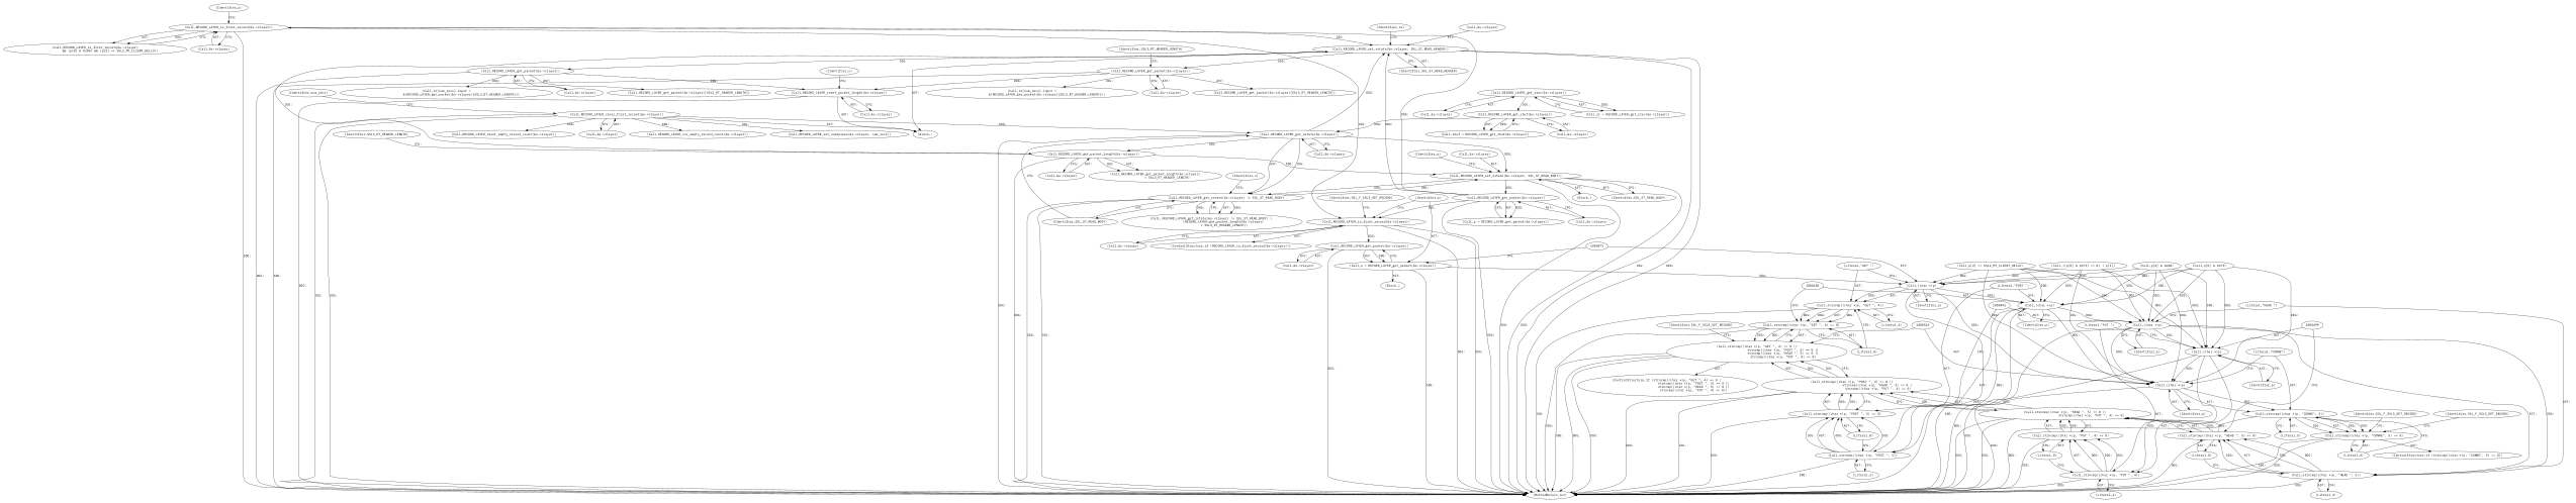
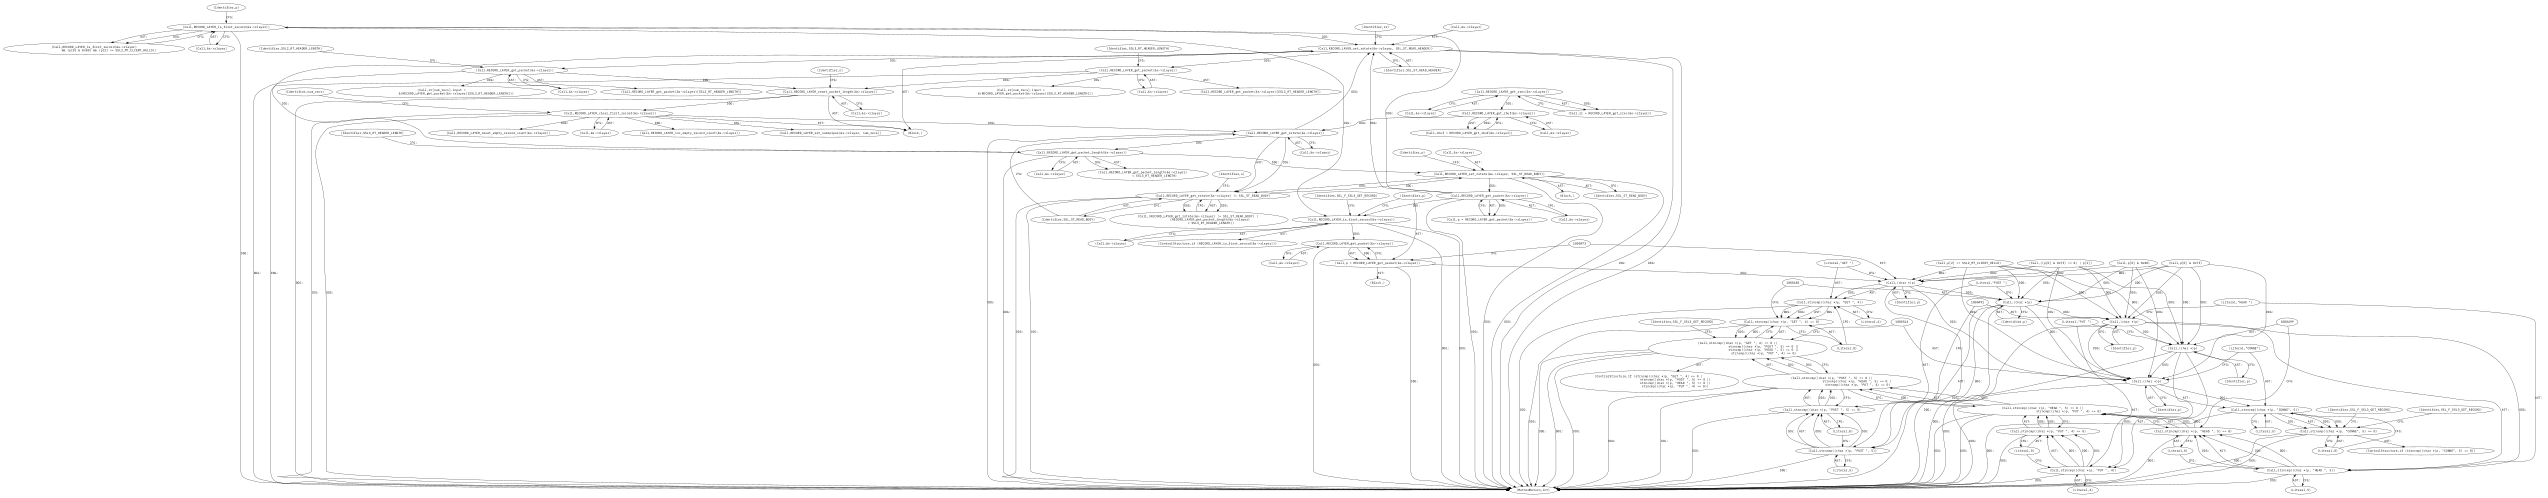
  digraph {
    fontname="IBM Plex Mono"
    node [fontname="IBM Plex Mono"]
    edge [fontname="IBM Plex Mono"]
    n1 [label="(Call,RECORD_LAYER_get_packet(&s->rlayer))"]
    n2 [label="(Call,p = RECORD_LAYER_get_packet(&s->rlayer))"]
    n3 [label="(MethodReturn,int)"]
    n4 [label="(Call,&s->rlayer)"]
    n5 [label="(Call,(char *)p)"]
    n6 [label="(Block,)"]
    n7 [label="(Call,RECORD_LAYER_is_first_record(&s->rlayer))"]
    n8 [label="(Call,&s->rlayer)"]
    n9 [label="(ControlStructure,if (RECORD_LAYER_is_first_record(&s->rlayer)))"]
    n10 [label="(Call,RECORD_LAYER_is_first_record(&s->rlayer))"]
    n11 [label="(Call,RECORD_LAYER_set_rstate(&s->rlayer, SSL_ST_READ_HEADER))"]
    n12 [label="(Call,RECORD_LAYER_is_first_record(&s->rlayer)\n                && (p[0] & 0x80) && (p[2] == SSL2_MT_CLIENT_HELLO))"]
    n13 [label="(Call,&s->rlayer)"]
    n14 [label="(Block,)"]
    n15 [label="(Call,RECORD_LAYER_get_packet(&s->rlayer))"]
    n16 [label="(Call,RECORD_LAYER_get_packet(&s->rlayer))"]
    n17 [label="(Identifier,SSL_ST_HEAD_HEADER)"]
    n18 [label="(Call,RECORD_LAYER_get_packet(&s->rlayer))"]
    n19 [label="(Call,p = RECORD_LAYER_get_packet(&s->rlayer))"]
    n20 [label="(Call,&s->rlayer)"]
    n21 [label="(Call,RECORD_LAYER_set_rstate(&s->rlayer, SSL_ST_READ_BODY))"]
    n22 [label="(Call,RECORD_LAYER_get_rstate(&s->rlayer) != SSL_ST_READ_BODY)"]
    n23 [label="(Block,)"]
    n24 [label="(Identifier,SSL_ST_READ_BODY)"]
    n25 [label="(Call,(RECORD_LAYER_get_rstate(&s->rlayer) != SSL_ST_READ_BODY) ||\n            (RECORD_LAYER_get_packet_length(&s->rlayer)\n             < SSL3_RT_HEADER_LENGTH))"]
    n26 [label="(Identifier,SSL_ST_READ_BODY)"]
    n27 [label="(Call,RECORD_LAYER_get_rstate(&s->rlayer))"]
    n28 [label="(Call,RECORD_LAYER_get_packet_length(&s->rlayer))"]
    n29 [label="(Call,&s->rlayer)"]
    n30 [label="(Call,RECORD_LAYER_get_packet_length(&s->rlayer)\n             < SSL3_RT_HEADER_LENGTH)"]
    n31 [label="(Call,&s->rlayer)"]
    n32 [label="(Call,RECORD_LAYER_clear_first_record(&s->rlayer))"]
    n33 [label="(Call,RECORD_LAYER_inc_empty_record_count(&s->rlayer))"]
    n34 [label="(Call,RECORD_LAYER_set_numrpipes(&s->rlayer, num_recs))"]
    n35 [label="(Call,RECORD_LAYER_reset_empty_record_count(&s->rlayer))"]
    n36 [label="(Call,&s->rlayer)"]
    n37 [label="(Call,RECORD_LAYER_reset_packet_length(&s->rlayer))"]
    n38 [label="(Call,&s->rlayer)"]
    n39 [label="(Call,RECORD_LAYER_get_packet(&s->rlayer)[SSL3_RT_HEADER_LENGTH])"]
    n40 [label="(Call,rr[num_recs].input =\n                &(RECORD_LAYER_get_packet(&s->rlayer)[SSL3_RT_HEADER_LENGTH]))"]
    n41 [label="(Call,&s->rlayer)"]
    n42 [label="(Call,&s->rlayer)"]
    n43 [label="(Call,RECORD_LAYER_get_packet(&s->rlayer)[SSL2_RT_HEADER_LENGTH])"]
    n44 [label="(Call,rr[num_recs].input =\n                &(RECORD_LAYER_get_packet(&s->rlayer)[SSL2_RT_HEADER_LENGTH]))"]
    n45 [label="(Call,RECORD_LAYER_get_rbuf(&s->rlayer))"]
    n46 [label="(Call,&s->rlayer)"]
    n47 [label="(Call,rbuf = RECORD_LAYER_get_rbuf(&s->rlayer))"]
    n48 [label="(Call,RECORD_LAYER_get_rrec(&s->rlayer))"]
    n49 [label="(Call,rr = RECORD_LAYER_get_rrec(&s->rlayer))"]
    n50 [label="(Call,&s->rlayer)"]
    n51 [label="(Call,strncmp((char *)p, \"GET \", 4))"]
    n52 [label="(Call,(char *)p)"]
    n53 [label="(Call,(char *)p)"]
    n54 [label="(Identifier,p)"]
    n55 [label="(Call,strncmp((char *)p, \"GET \", 4) == 0)"]
    n56 [label="(Literal,4)"]
    n57 [label="(Call,strncmp((char *)p, \"POST \", 5))"]
    n58 [label="(Call,(char *)p)"]
    n59 [label="(Identifier,p)"]
    n60 [label="(Call,strncmp((char *)p, \"CONNE\", 5))"]
    n61 [label="(Identifier,p)"]
    n62 [label="(Call,strncmp((char *)p, \"GET \", 4) == 0 ||\n                            strncmp((char *)p, \"POST \", 5) == 0 ||\n                            strncmp((char *)p, \"HEAD \", 5) == 0 ||\n                            strncmp((char *)p, \"PUT \", 4) == 0)"]
    n63 [label="(Literal,0)"]
    n64 [label="(Call,strncmp((char *)p, \"POST \", 5) == 0 ||\n                            strncmp((char *)p, \"HEAD \", 5) == 0 ||\n                            strncmp((char *)p, \"PUT \", 4) == 0)"]
    n65 [label="(ControlStructure,if (strncmp((char *)p, \"GET \", 4) == 0 ||\n                            strncmp((char *)p, \"POST \", 5) == 0 ||\n                            strncmp((char *)p, \"HEAD \", 5) == 0 ||\n                            strncmp((char *)p, \"PUT \", 4) == 0))"]
    n66 [label="(Call,strncmp((char *)p, \"POST \", 5) == 0)"]
    n67 [label="(Call,strncmp((char *)p, \"HEAD \", 5) == 0 ||\n                            strncmp((char *)p, \"PUT \", 4) == 0)"]
    n68 [label="(Literal,5)"]
    n69 [label="(Call,strncmp((char *)p, \"HEAD \", 5))"]
    n70 [label="(Call,(char *)p)"]
    n71 [label="(Identifier,p)"]
    n72 [label="(Literal,0)"]
    n73 [label="(Call,strncmp((char *)p, \"HEAD \", 5) == 0)"]
    n74 [label="(Call,strncmp((char *)p, \"PUT \", 4) == 0)"]
    n75 [label="(Literal,5)"]
    n76 [label="(Call,strncmp((char *)p, \"PUT \", 4))"]
    n77 [label="(Identifier,p)"]
    n78 [label="(Literal,0)"]
    n79 [label="(Literal,0)"]
    n80 [label="(Literal,4)"]
    n81 [label="(Call,strncmp((char *)p, \"CONNE\", 5) == 0)"]
    n82 [label="(Literal,5)"]
    n83 [label="(ControlStructure,if (strncmp((char *)p, \"CONNE\", 5) == 0))"]
    n84 [label="(Literal,0)"]
    n85 [label="(Identifier,p)"]
    n86 [label="(Call,p[2] == SSL2_MT_CLIENT_HELLO)"]
    n87 [label="(Literal,\"POST \")"]
    n88 [label="(Identifier,s)"]
    n89 [label="(Identifier,SSL_F_SSL3_GET_RECORD)"]
+   n90 [label="(Identifier,SSL2_RT_HEADER_LENGTH)"]
    n91 [label="(Identifier,SSL3_RT_HEADER_LENGTH)"]
    n92 [label="(Identifier,p)"]
    n93 [label="(Call,p[0] & 0x80)"]
    n94 [label="(Call,&s->rlayer)"]
    n95 [label="(Literal,\"HEAD \")"]
    n96 [label="(Identifier,SSL_F_SSL3_GET_RECORD)"]
    n97 [label="(Identifier,SSL_F_SSL3_GET_RECORD)"]
    n98 [label="(Call,p[0] & 0x7f)"]
    n99 [label="(Identifier,SSL_F_SSL3_GET_RECORD)"]
    n100 [label="(Literal,\"GET \")"]
    n101 [label="(Identifier,rr)"]
    n102 [label="(Call,((p[0] & 0x7f) << 8) | p[1])"]
    n103 [label="(Literal,\"CONNE\")"]
    n104 [label="(Call,&s->rlayer)"]
    n105 [label="(Identifier,s)"]
    n106 [label="(Identifier,SSL3_RT_HEADER_LENGTH)"]
    n107 [label="(Identifier,num_recs)"]
    n108 [label="(Literal,\"PUT \")"]
    n109 [label="(Identifier,p)"]
    1000473
    1000482
    1000514
    1000491
    1000499
    n1 -> n2 [label="AST: "]
    n1 -> n2 [label="DDG: "]
    n1 -> n3 [label="DDG: "]
    n1 -> n4 [label="CFG: "]
    n2 -> n1 [label="CFG: "]
    n2 -> n3 [label="DDG: "]
    n2 -> n5 [label="DDG: "]
    n2 -> n6 [label="AST: "]
    n4 -> n1 [label="AST: "]
    n5 -> n3 [label="DDG: "]
    n5 -> n51 [label="AST: "]
    n5 -> n51 [label="DDG: "]
    n5 -> n52 [label="DDG: "]
    n5 -> n53 [label="DDG: "]
    n5 -> n54 [label="CFG: "]
    n7 -> n1 [label="DDG: "]
    n7 -> n3 [label="DDG: "]
    n7 -> n3 [label="DDG: "]
    n7 -> n8 [label="CFG: "]
    n7 -> n9 [label="AST: "]
    n8 -> n7 [label="AST: "]
    n10 -> n3 [label="DDG: "]
    n10 -> n7 [label="DDG: "]
    n10 -> n11 [label="DDG: "]
    n10 -> n12 [label="AST: "]
    n10 -> n12 [label="DDG: "]
    n10 -> n13 [label="CFG: "]
    n11 -> n3 [label="DDG: "]
    n11 -> n3 [label="DDG: "]
    n11 -> n14 [label="AST: "]
    n11 -> n15 [label="DDG: "]
    n11 -> n16 [label="DDG: "]
    n11 -> n17 [label="CFG: "]
    n12 -> n10 [label="CFG: "]
    n13 -> n10 [label="AST: "]
    n15 -> n3 [label="DDG: "]
    n15 -> n37 [label="DDG: "]
    n15 -> n39 [label="AST: "]
    n15 -> n40 [label="DDG: "]
    n15 -> n41 [label="CFG: "]
    n16 -> n3 [label="DDG: "]
    n16 -> n37 [label="DDG: "]
    n16 -> n42 [label="CFG: "]
    n16 -> n43 [label="AST: "]
    n16 -> n44 [label="DDG: "]
    n17 -> n11 [label="AST: "]
    n18 -> n3 [label="DDG: "]
    n18 -> n7 [label="DDG: "]
    n18 -> n10 [label="DDG: "]
    n18 -> n11 [label="DDG: "]
    n18 -> n19 [label="AST: "]
    n18 -> n19 [label="DDG: "]
    n18 -> n20 [label="CFG: "]
    n19 -> n18 [label="CFG: "]
    n20 -> n18 [label="AST: "]
    n21 -> n3 [label="DDG: "]
    n21 -> n3 [label="DDG: "]
    n21 -> n18 [label="DDG: "]
    n21 -> n22 [label="DDG: "]
    n21 -> n23 [label="AST: "]
    n21 -> n24 [label="CFG: "]
    n22 -> n3 [label="DDG: "]
    n22 -> n3 [label="DDG: "]
    n22 -> n21 [label="DDG: "]
    n22 -> n25 [label="AST: "]
    n22 -> n25 [label="DDG: "]
    n22 -> n25 [label="DDG: "]
    n22 -> n26 [label="CFG: "]
    n24 -> n21 [label="AST: "]
    n25 -> n22 [label="CFG: "]
    n26 -> n22 [label="AST: "]
    n26 -> n27 [label="CFG: "]
    n27 -> n3 [label="DDG: "]
    n27 -> n11 [label="DDG: "]
-   n27 -> n21 [label="DDG: "]
    n27 -> n22 [label="AST: "]
    n27 -> n22 [label="DDG: "]
    n27 -> n28 [label="DDG: "]
    n27 -> n29 [label="CFG: "]
    n28 -> n3 [label="DDG: "]
    n28 -> n11 [label="DDG: "]
    n28 -> n21 [label="DDG: "]
    n28 -> n30 [label="AST: "]
    n28 -> n30 [label="DDG: "]
    n28 -> n31 [label="CFG: "]
    n29 -> n27 [label="AST: "]
    n31 -> n28 [label="AST: "]
    n32 -> n3 [label="DDG: "]
    n32 -> n3 [label="DDG: "]
    n32 -> n14 [label="AST: "]
    n32 -> n27 [label="DDG: "]
    n32 -> n33 [label="DDG: "]
    n32 -> n34 [label="DDG: "]
    n32 -> n35 [label="DDG: "]
    n32 -> n36 [label="CFG: "]
    n36 -> n32 [label="AST: "]
    n37 -> n3 [label="DDG: "]
    n37 -> n14 [label="AST: "]
+   n37 -> n32 [label="DDG: "]
    n37 -> n38 [label="CFG: "]
    n38 -> n37 [label="AST: "]
    n41 -> n15 [label="AST: "]
    n42 -> n16 [label="AST: "]
    n45 -> n27 [label="DDG: "]
    n45 -> n46 [label="CFG: "]
    n45 -> n47 [label="AST: "]
    n45 -> n47 [label="DDG: "]
    n46 -> n45 [label="AST: "]
    n47 -> n45 [label="CFG: "]
    n48 -> n45 [label="DDG: "]
    n48 -> n49 [label="AST: "]
    n48 -> n49 [label="DDG: "]
    n48 -> n50 [label="CFG: "]
    n49 -> n48 [label="CFG: "]
    n50 -> n48 [label="AST: "]
    n51 -> n3 [label="DDG: "]
    n51 -> n55 [label="AST: "]
    n51 -> n55 [label="DDG: "]
    n51 -> n55 [label="DDG: "]
    n51 -> n55 [label="DDG: "]
    n51 -> n56 [label="CFG: "]
    n52 -> n3 [label="DDG: "]
    n52 -> n53 [label="DDG: "]
    n52 -> n57 [label="AST: "]
    n52 -> n57 [label="DDG: "]
    n52 -> n58 [label="DDG: "]
    n52 -> n59 [label="CFG: "]
    n53 -> n3 [label="DDG: "]
    n53 -> n60 [label="AST: "]
    n53 -> n60 [label="DDG: "]
    n53 -> n61 [label="CFG: "]
    n54 -> n5 [label="AST: "]
    n55 -> n3 [label="DDG: "]
    n55 -> n62 [label="AST: "]
    n55 -> n62 [label="DDG: "]
    n55 -> n62 [label="DDG: "]
    n55 -> n63 [label="CFG: "]
    n56 -> n51 [label="AST: "]
    n57 -> n3 [label="DDG: "]
    n57 -> n66 [label="AST: "]
    n57 -> n66 [label="DDG: "]
    n57 -> n66 [label="DDG: "]
    n57 -> n66 [label="DDG: "]
    n57 -> n68 [label="CFG: "]
    n58 -> n3 [label="DDG: "]
    n58 -> n53 [label="DDG: "]
    n58 -> n69 [label="AST: "]
    n58 -> n69 [label="DDG: "]
    n58 -> n70 [label="DDG: "]
    n58 -> n71 [label="CFG: "]
    n59 -> n52 [label="AST: "]
    n60 -> n3 [label="DDG: "]
    n60 -> n81 [label="AST: "]
    n60 -> n81 [label="DDG: "]
    n60 -> n81 [label="DDG: "]
    n60 -> n81 [label="DDG: "]
    n60 -> n82 [label="CFG: "]
    n61 -> n53 [label="AST: "]
    n62 -> n3 [label="DDG: "]
    n62 -> n3 [label="DDG: "]
    n62 -> n3 [label="DDG: "]
    n62 -> n55 [label="CFG: "]
    n62 -> n64 [label="CFG: "]
    n62 -> n65 [label="AST: "]
    n63 -> n51 [label="CFG: "]
    n63 -> n55 [label="AST: "]
    n64 -> n3 [label="DDG: "]
    n64 -> n3 [label="DDG: "]
    n64 -> n62 [label="AST: "]
    n64 -> n62 [label="DDG: "]
    n64 -> n62 [label="DDG: "]
    n64 -> n66 [label="CFG: "]
    n64 -> n67 [label="CFG: "]
    n66 -> n3 [label="DDG: "]
    n66 -> n64 [label="AST: "]
    n66 -> n64 [label="DDG: "]
    n66 -> n64 [label="DDG: "]
    n66 -> n72 [label="CFG: "]
    n67 -> n3 [label="DDG: "]
    n67 -> n3 [label="DDG: "]
    n67 -> n64 [label="AST: "]
    n67 -> n64 [label="DDG: "]
    n67 -> n64 [label="DDG: "]
    n67 -> n73 [label="CFG: "]
    n67 -> n74 [label="CFG: "]
    n68 -> n57 [label="AST: "]
    n69 -> n3 [label="DDG: "]
    n69 -> n73 [label="AST: "]
    n69 -> n73 [label="DDG: "]
    n69 -> n73 [label="DDG: "]
    n69 -> n73 [label="DDG: "]
    n69 -> n75 [label="CFG: "]
    n70 -> n3 [label="DDG: "]
    n70 -> n53 [label="DDG: "]
    n70 -> n76 [label="AST: "]
    n70 -> n76 [label="DDG: "]
    n70 -> n77 [label="CFG: "]
    n71 -> n58 [label="AST: "]
    n72 -> n57 [label="CFG: "]
    n72 -> n66 [label="AST: "]
    n73 -> n3 [label="DDG: "]
    n73 -> n67 [label="AST: "]
    n73 -> n67 [label="DDG: "]
    n73 -> n67 [label="DDG: "]
    n73 -> n78 [label="CFG: "]
    n74 -> n3 [label="DDG: "]
    n74 -> n67 [label="AST: "]
    n74 -> n67 [label="DDG: "]
    n74 -> n67 [label="DDG: "]
    n74 -> n79 [label="CFG: "]
    n75 -> n69 [label="AST: "]
    n76 -> n3 [label="DDG: "]
    n76 -> n74 [label="AST: "]
    n76 -> n74 [label="DDG: "]
    n76 -> n74 [label="DDG: "]
    n76 -> n74 [label="DDG: "]
    n76 -> n80 [label="CFG: "]
    n77 -> n70 [label="AST: "]
    n78 -> n69 [label="CFG: "]
    n78 -> n73 [label="AST: "]
    n79 -> n74 [label="AST: "]
    n79 -> n76 [label="CFG: "]
    n80 -> n76 [label="AST: "]
    n81 -> n3 [label="DDG: "]
    n81 -> n3 [label="DDG: "]
    n81 -> n83 [label="AST: "]
    n81 -> n84 [label="CFG: "]
    n82 -> n60 [label="AST: "]
    n84 -> n60 [label="CFG: "]
    n84 -> n81 [label="AST: "]
    n85 -> n21 [label="CFG: "]
    n86 -> n5 [label="DDG: "]
    n86 -> n52 [label="DDG: "]
    n86 -> n53 [label="DDG: "]
    n86 -> n58 [label="DDG: "]
    n86 -> n70 [label="DDG: "]
    n87 -> n52 [label="CFG: "]
    n87 -> n57 [label="AST: "]
    n88 -> n37 [label="CFG: "]
    n89 -> n62 [label="CFG: "]
+   n90 -> n16 [label="CFG: "]
    n91 -> n28 [label="CFG: "]
    n92 -> n10 [label="CFG: "]
    n93 -> n5 [label="DDG: "]
    n93 -> n52 [label="DDG: "]
    n93 -> n53 [label="DDG: "]
    n93 -> n58 [label="DDG: "]
    n93 -> n70 [label="DDG: "]
    n94 -> n21 [label="AST: "]
    n95 -> n58 [label="CFG: "]
    n95 -> n69 [label="AST: "]
    n96 -> n81 [label="CFG: "]
    n97 -> n81 [label="CFG: "]
    n98 -> n5 [label="DDG: "]
    n98 -> n52 [label="DDG: "]
    n98 -> n53 [label="DDG: "]
    n98 -> n58 [label="DDG: "]
    n98 -> n70 [label="DDG: "]
    n99 -> n7 [label="CFG: "]
    n100 -> n5 [label="CFG: "]
    n100 -> n51 [label="AST: "]
    n101 -> n11 [label="CFG: "]
    n102 -> n5 [label="DDG: "]
    n102 -> n52 [label="DDG: "]
    n102 -> n53 [label="DDG: "]
    n102 -> n58 [label="DDG: "]
    n102 -> n70 [label="DDG: "]
    n103 -> n53 [label="CFG: "]
    n103 -> n60 [label="AST: "]
    n104 -> n11 [label="AST: "]
    n105 -> n22 [label="CFG: "]
    n106 -> n15 [label="CFG: "]
    n107 -> n32 [label="CFG: "]
    n108 -> n70 [label="CFG: "]
    n108 -> n76 [label="AST: "]
    n109 -> n2 [label="AST: "]
    n109 -> n7 [label="CFG: "]
    1000473 -> n2 [label="CFG: "]
    1000473 -> n5 [label="AST: "]
    1000482 -> n52 [label="AST: "]
    1000482 -> n55 [label="CFG: "]
    1000514 -> n53 [label="AST: "]
    1000514 -> n62 [label="CFG: "]
    1000491 -> n58 [label="AST: "]
    1000491 -> n66 [label="CFG: "]
    1000499 -> n70 [label="AST: "]
    1000499 -> n73 [label="CFG: "]
  }
